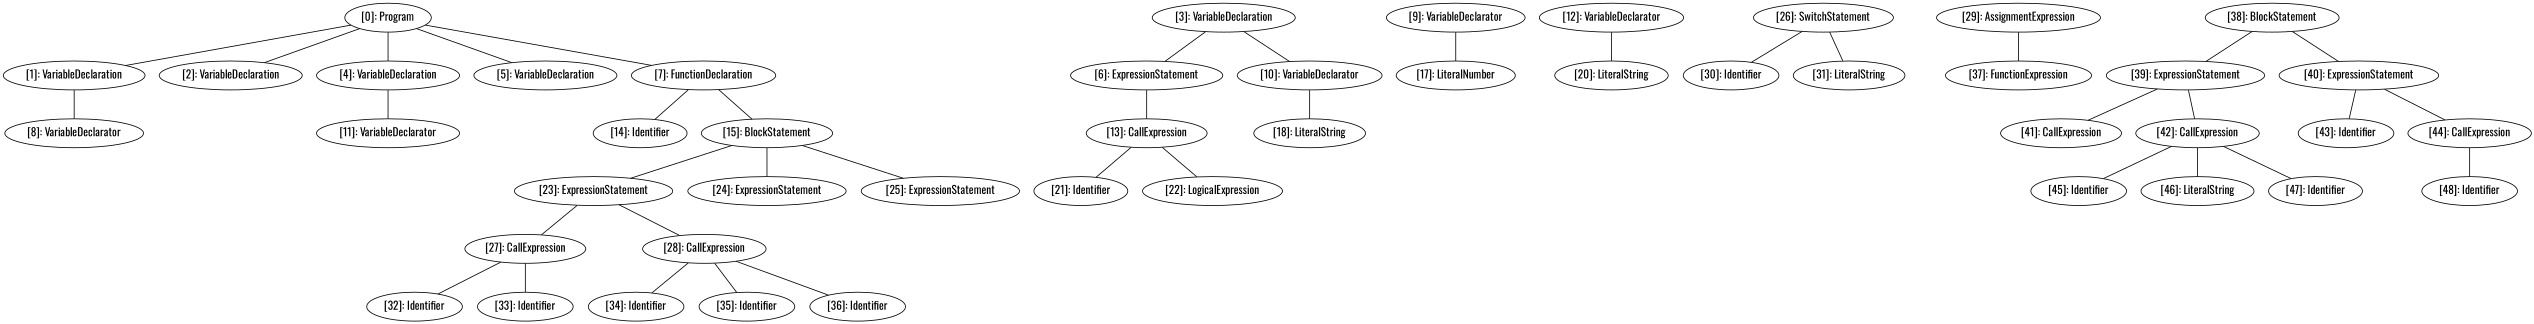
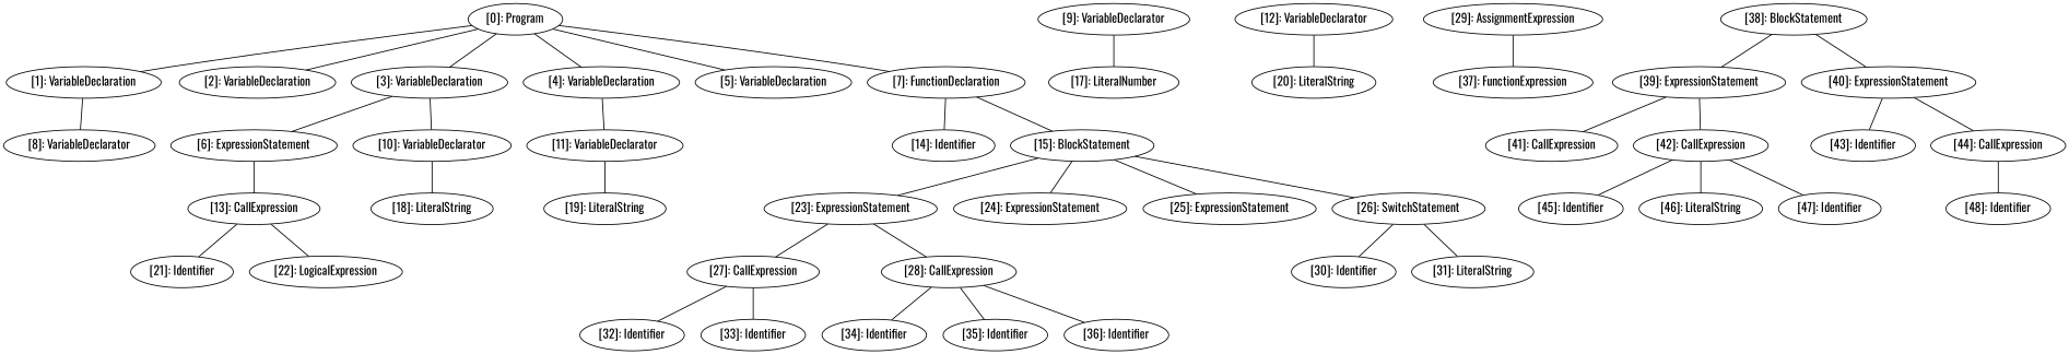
  graph {
    fontname=Oswald
    node [fontname=Oswald]
    edge [fontname=Oswald]
    n1 [label="[0]: Program"]
    n2 [label="[1]: VariableDeclaration"]
    n3 [label="[2]: VariableDeclaration"]
    n4 [label="[3]: VariableDeclaration"]
    n5 [label="[4]: VariableDeclaration"]
    n6 [label="[5]: VariableDeclaration"]
    n7 [label="[7]: FunctionDeclaration"]
    n8 [label="[8]: VariableDeclarator"]
    n9 [label="[6]: ExpressionStatement"]
    n10 [label="[10]: VariableDeclarator"]
    n11 [label="[11]: VariableDeclarator"]
    n12 [label="[13]: CallExpression"]
    n13 [label="[14]: Identifier"]
    n14 [label="[15]: BlockStatement"]
    n15 [label="[9]: VariableDeclarator"]
    n16 [label="[17]: LiteralNumber"]
    n17 [label="[18]: LiteralString"]
+   n18 [label="[19]: LiteralString"]
    n19 [label="[12]: VariableDeclarator"]
    n20 [label="[20]: LiteralString"]
    n21 [label="[21]: Identifier"]
    n22 [label="[22]: LogicalExpression"]
    n23 [label="[23]: ExpressionStatement"]
    n24 [label="[24]: ExpressionStatement"]
    n25 [label="[25]: ExpressionStatement"]
    n26 [label="[26]: SwitchStatement"]
    n27 [label="[27]: CallExpression"]
    n28 [label="[28]: CallExpression"]
    n29 [label="[30]: Identifier"]
    n30 [label="[31]: LiteralString"]
    n31 [label="[32]: Identifier"]
    n32 [label="[33]: Identifier"]
    n33 [label="[34]: Identifier"]
    n34 [label="[35]: Identifier"]
    n35 [label="[36]: Identifier"]
    n36 [label="[29]: AssignmentExpression"]
    n37 [label="[37]: FunctionExpression"]
    n38 [label="[38]: BlockStatement"]
    n39 [label="[39]: ExpressionStatement"]
    n40 [label="[40]: ExpressionStatement"]
    n41 [label="[41]: CallExpression"]
    n42 [label="[42]: CallExpression"]
    n43 [label="[43]: Identifier"]
    n44 [label="[44]: CallExpression"]
    n45 [label="[45]: Identifier"]
    n46 [label="[46]: LiteralString"]
    n47 [label="[47]: Identifier"]
    n48 [label="[48]: Identifier"]
    n1 -- n2
    n1 -- n3
+   n1 -- n4
    n1 -- n5
    n1 -- n6
    n1 -- n7
    n2 -- n8
    n4 -- n9
    n4 -- n10
    n5 -- n11
    n7 -- n13
    n7 -- n14
    n9 -- n12
    n10 -- n17
+   n11 -- n18
    n12 -- n21
    n12 -- n22
    n14 -- n23
    n14 -- n24
    n14 -- n25
+   n14 -- n26
    n15 -- n16
    n19 -- n20
    n23 -- n27
    n23 -- n28
    n26 -- n29
    n26 -- n30
    n27 -- n31
    n27 -- n32
    n28 -- n33
    n28 -- n34
    n28 -- n35
    n36 -- n37
    n38 -- n39
    n38 -- n40
    n39 -- n41
    n39 -- n42
    n40 -- n43
    n40 -- n44
    n42 -- n45
    n42 -- n46
    n42 -- n47
    n44 -- n48
  }
